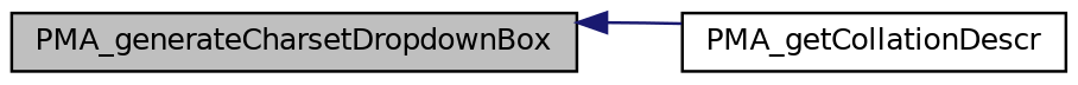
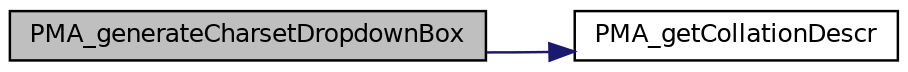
  digraph {
    rankdir=LR
    node [color=black fontname=Helvetica fontsize=10 shape=record style=filled]
    n1 [fillcolor=grey75 fontcolor=black height=0.2 label=PMA_generateCharsetDropdownBox width=0.4]
    n2 [fillcolor=white height=0.2 label=PMA_getCollationDescr width=0.4]
-   n2 -> n1 [color=midnightblue fontname=Helvetica fontsize=10 labelfontname=Helvetica labelfontsize=10 style=solid]
+   n1 -> n2 [color=midnightblue fontname=Helvetica fontsize=10 labelfontname=Helvetica labelfontsize=10 style=solid]
  }
